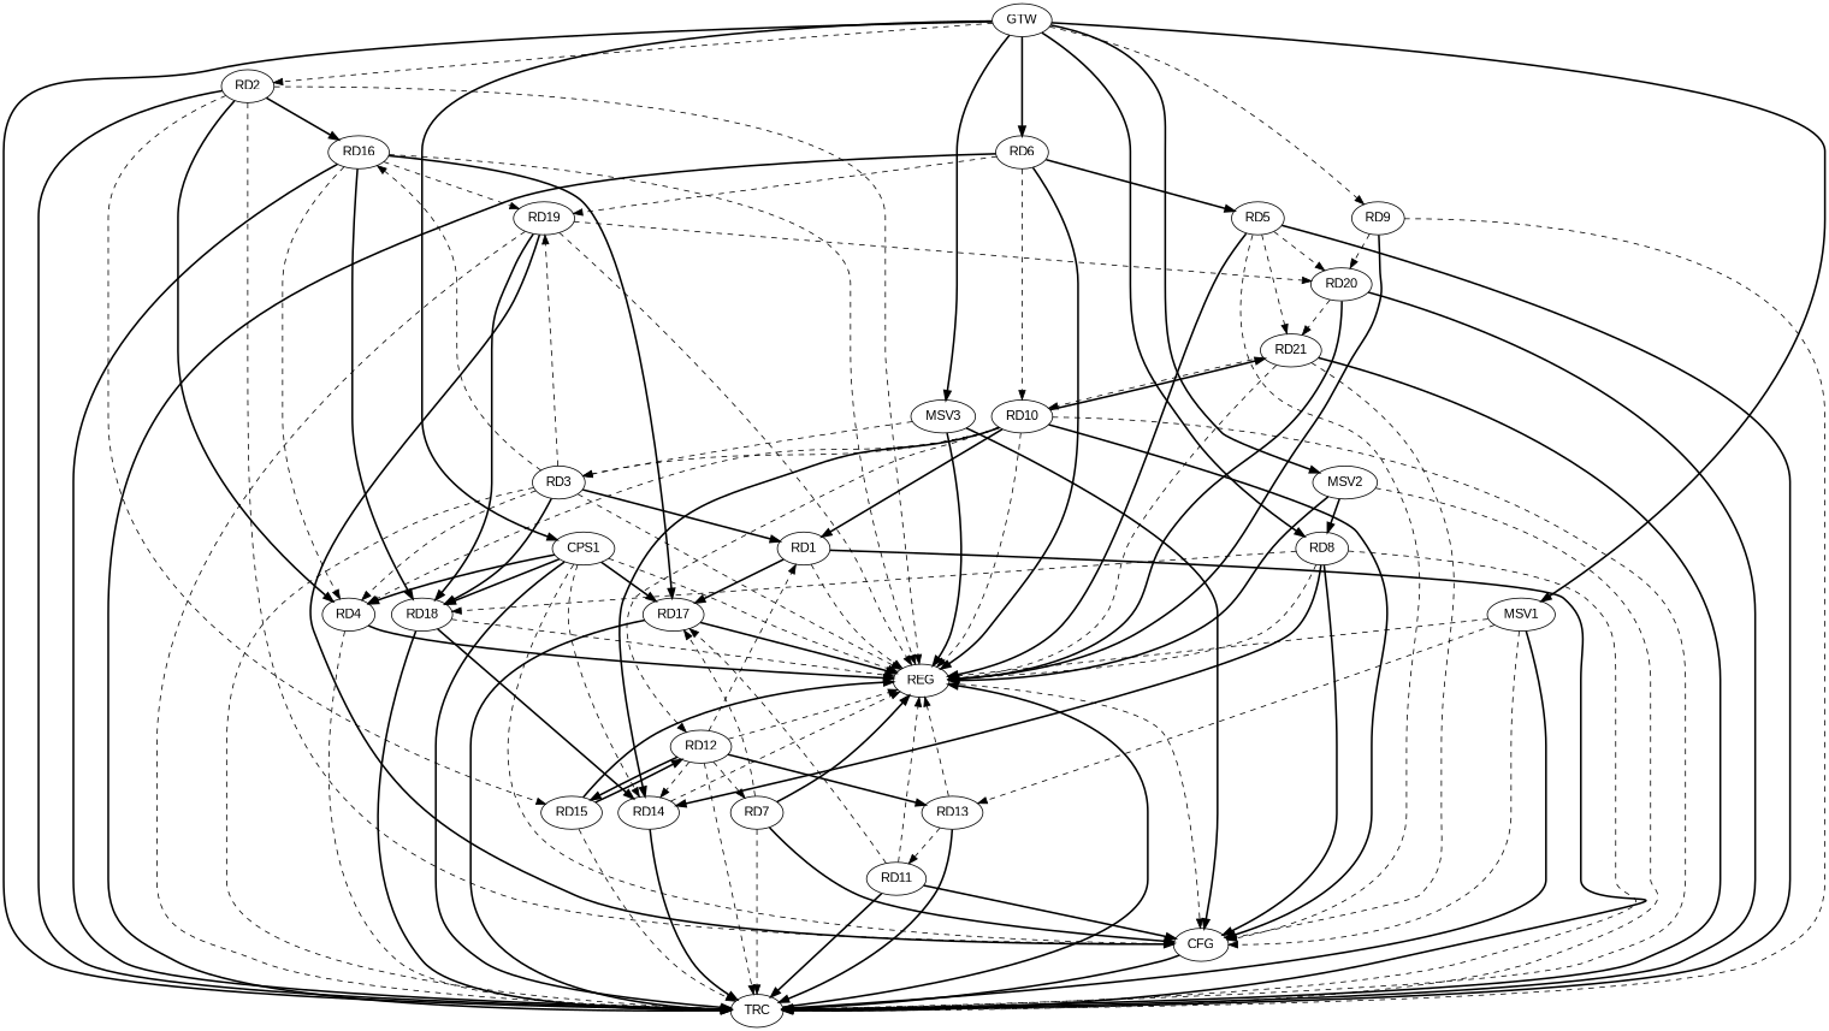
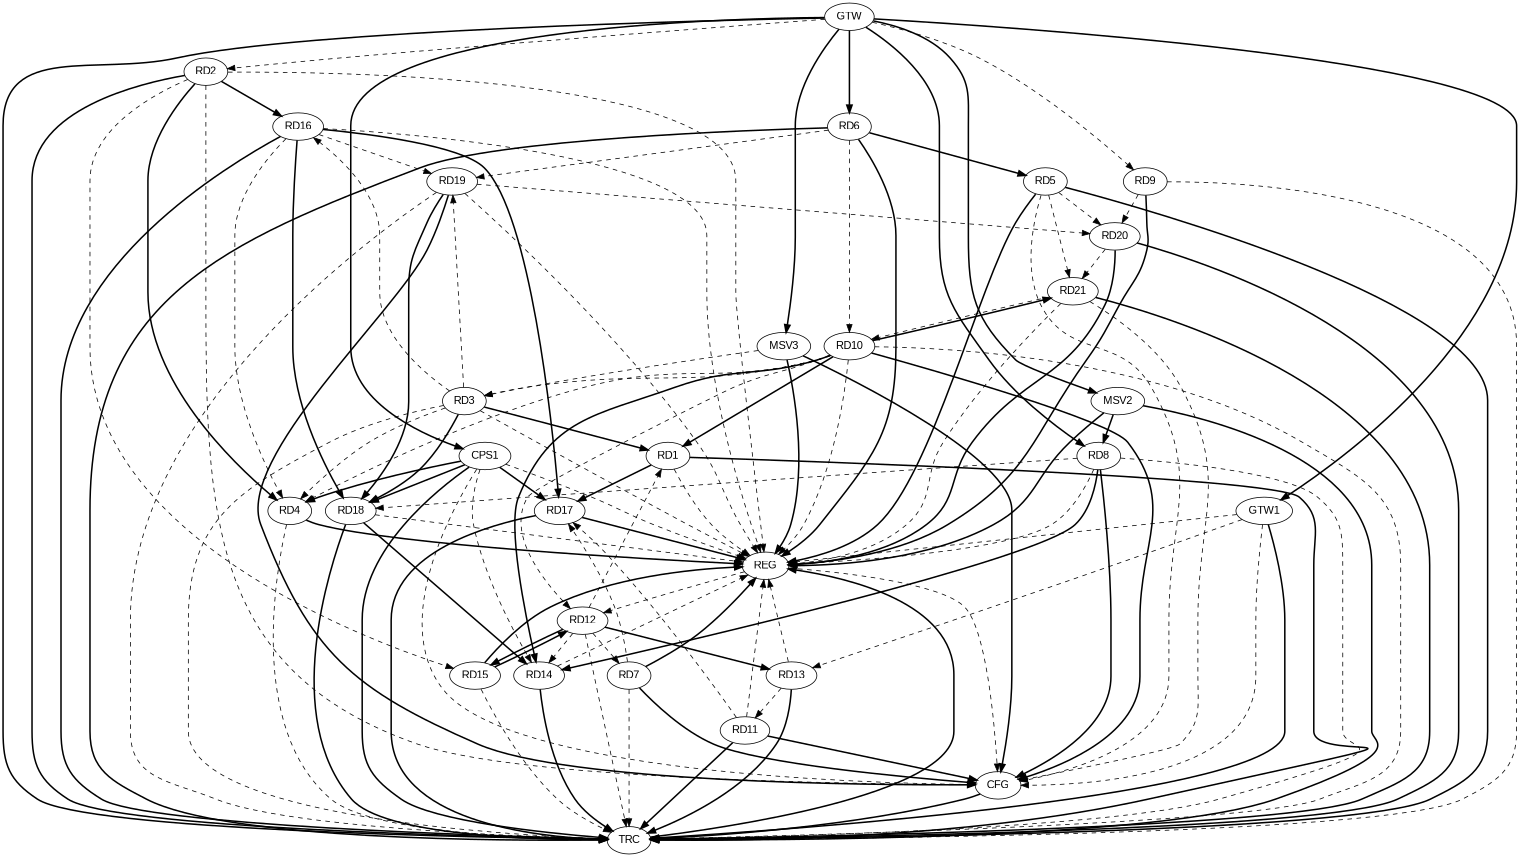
  strict digraph {
    fontname="Liberation Sans"
    node [fontname="Liberation Sans"]
    edge [fontname="Liberation Sans" style=bold]
    n1 [label=RD1]
    n2 [label=RD17]
    n3 [label=REG]
    n4 [label=TRC]
    n5 [label=CFG]
    n6 [label=RD2]
    n7 [label=RD4]
    n8 [label=RD15]
    n9 [label=RD16]
    n10 [label=RD12]
    n11 [label=RD18]
    n12 [label=RD19]
    n13 [label=RD14]
    n14 [label=RD3]
    n15 [label=RD20]
    n16 [label=RD5]
    n17 [label=RD21]
    n18 [label=RD10]
    n19 [label=RD6]
    n20 [label=RD7]
    n21 [label=RD8]
    n22 [label=RD9]
    n23 [label=RD13]
    n24 [label=RD11]
    n25 [label=CPS1]
    n26 [label=GTW]
-   n27 [label=MSV1]
+   n27 [label=GTW1]
    n28 [label=MSV2]
    n29 [label=MSV3]
    n1 -> n2
    n1 -> n3 [style=dashed]
    n1 -> n4
    n2 -> n3
    n2 -> n4
    n3 -> n5 [style=dashed]
    n4 -> n3
    n5 -> n4
    n6 -> n3 [style=dashed]
    n6 -> n4
    n6 -> n5 [style=dashed]
    n6 -> n7
    n6 -> n8 [style=dashed]
    n6 -> n9
    n7 -> n3
    n7 -> n4 [style=dashed]
    n8 -> n3
    n8 -> n4 [style=dashed]
    n8 -> n10
    n9 -> n2
    n9 -> n3 [style=dashed]
    n9 -> n4
    n9 -> n7 [style=dashed]
    n9 -> n11
    n9 -> n12 [style=dashed]
    n10 -> n1 [style=dashed]
-   n10 -> n3 [style=dashed]
+   n3 -> n10 [style=dashed]
    n10 -> n4 [style=dashed]
    n10 -> n8
    n10 -> n13 [style=dashed]
    n10 -> n20 [style=dashed]
    n10 -> n23
    n11 -> n3 [style=dashed]
    n11 -> n4
    n11 -> n13
    n12 -> n3 [style=dashed]
    n12 -> n4 [style=dashed]
    n12 -> n5
    n12 -> n11
    n12 -> n15 [style=dashed]
    n13 -> n3 [style=dashed]
    n13 -> n4
    n14 -> n1
    n14 -> n3 [style=dashed]
    n14 -> n4 [style=dashed]
    n14 -> n7 [style=dashed]
    n14 -> n9 [style=dashed]
    n14 -> n11
    n14 -> n12 [style=dashed]
    n15 -> n3
    n15 -> n4
    n15 -> n17 [style=dashed]
    n16 -> n3
    n16 -> n4
    n16 -> n5 [style=dashed]
    n16 -> n15 [style=dashed]
    n16 -> n17 [style=dashed]
    n17 -> n3 [style=dashed]
    n17 -> n4
    n17 -> n5 [style=dashed]
    n17 -> n18 [style=dashed]
    n18 -> n1
    n18 -> n3 [style=dashed]
    n18 -> n4 [style=dashed]
    n18 -> n5
    n18 -> n7 [style=dashed]
    n18 -> n10 [style=dashed]
    n18 -> n13
    n18 -> n14 [style=dashed]
    n18 -> n17
    n19 -> n3
    n19 -> n4
    n19 -> n12 [style=dashed]
    n19 -> n16
    n19 -> n18 [style=dashed]
    n20 -> n2 [style=dashed]
    n20 -> n3
    n20 -> n4 [style=dashed]
    n20 -> n5
    n21 -> n3 [style=dashed]
    n21 -> n4 [style=dashed]
    n21 -> n5
    n21 -> n11 [style=dashed]
    n21 -> n13
    n22 -> n3
    n22 -> n4 [style=dashed]
    n22 -> n15 [style=dashed]
    n23 -> n3 [style=dashed]
    n23 -> n4
    n23 -> n24 [style=dashed]
    n24 -> n2 [style=dashed]
    n24 -> n3 [style=dashed]
    n24 -> n4
    n24 -> n5
    n25 -> n2
    n25 -> n3 [style=dashed]
    n25 -> n4
    n25 -> n5 [style=dashed]
    n25 -> n7
    n25 -> n11
    n25 -> n13 [style=dashed]
    n26 -> n4
    n26 -> n6 [style=dashed]
    n26 -> n19
    n26 -> n21
    n26 -> n22 [style=dashed]
    n26 -> n25
    n26 -> n27
    n26 -> n28
    n26 -> n29
    n27 -> n3 [style=dashed]
    n27 -> n4
    n27 -> n5 [style=dashed]
    n27 -> n23 [style=dashed]
    n28 -> n3
-   n28 -> n4 [style=dashed]
+   n28 -> n4
    n28 -> n21
    n29 -> n3
    n29 -> n5
    n29 -> n14 [style=dashed]
  }
